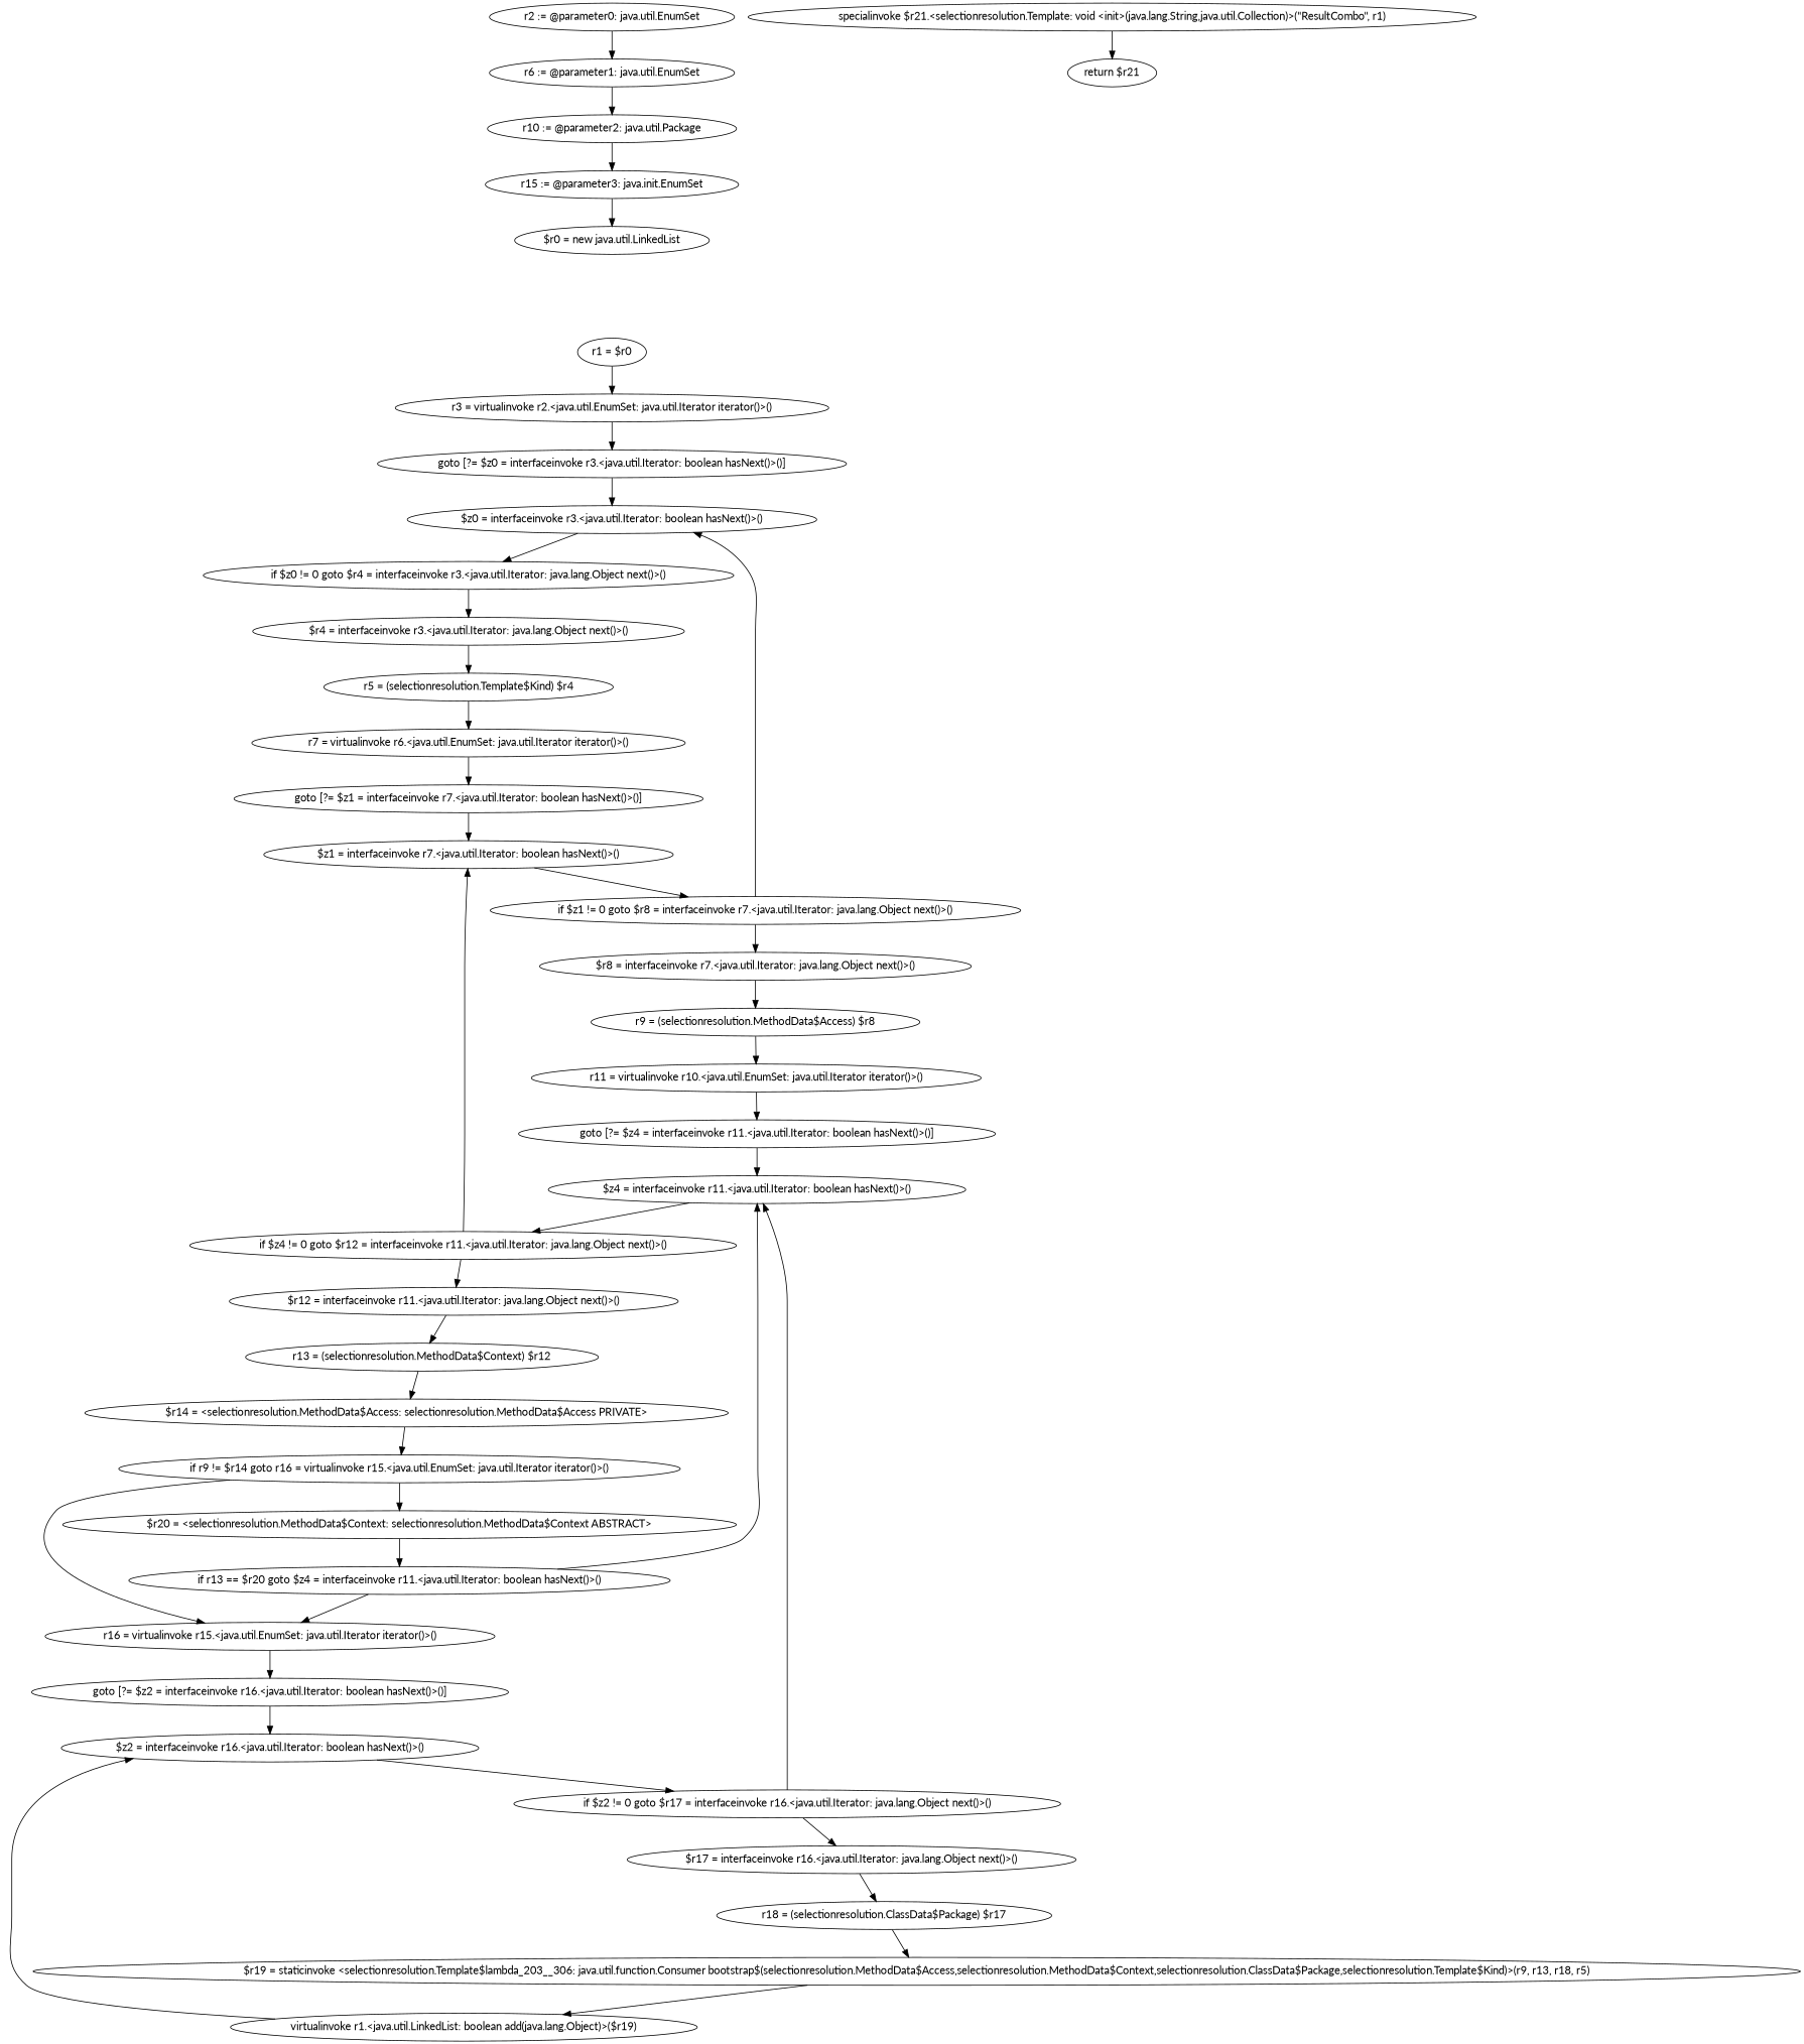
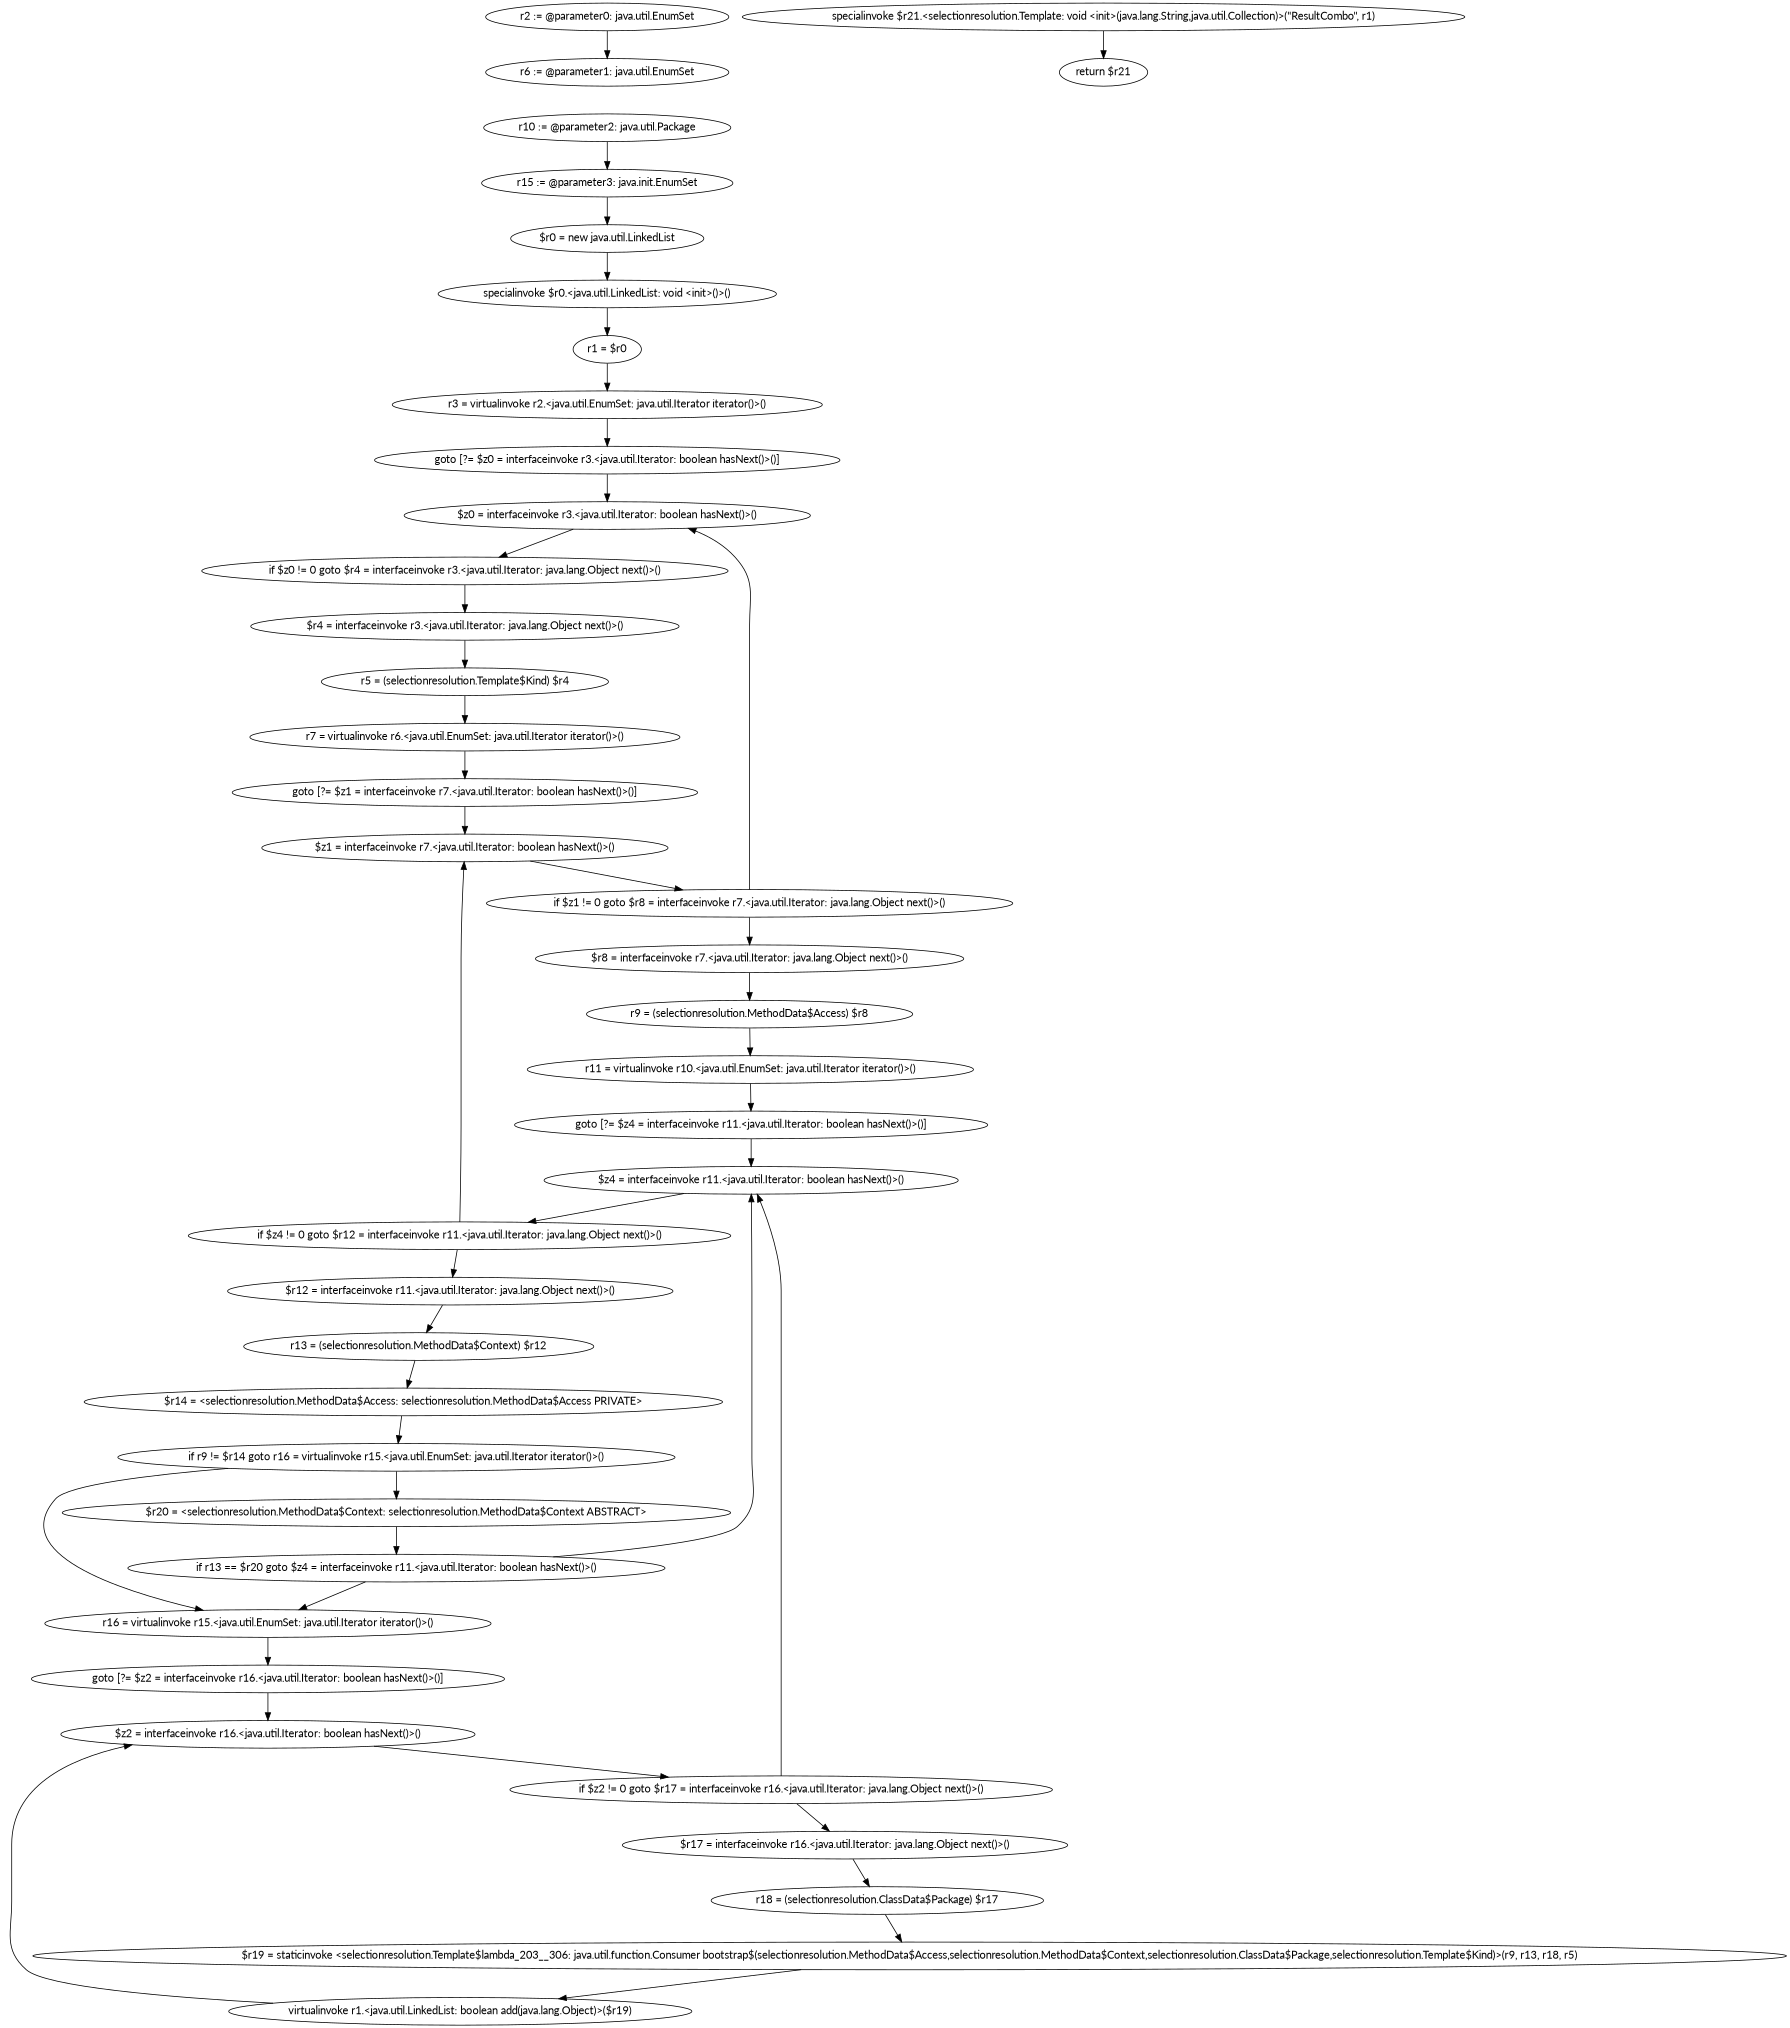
  digraph {
    fontname=Lato
    node [fontname=Lato]
    edge [fontname=Lato]
    "r2 := @parameter0: java.util.EnumSet"
    "r6 := @parameter1: java.util.EnumSet"
    n3 [label="r10 := @parameter2: java.util.Package"]
    n4 [label="r15 := @parameter3: java.init.EnumSet"]
    "$r0 = new java.util.LinkedList"
+   "specialinvoke $r0.<java.util.LinkedList: void <init>()>()"
    "r1 = $r0"
    "r3 = virtualinvoke r2.<java.util.EnumSet: java.util.Iterator iterator()>()"
    "goto [?= $z0 = interfaceinvoke r3.<java.util.Iterator: boolean hasNext()>()]"
    "$z0 = interfaceinvoke r3.<java.util.Iterator: boolean hasNext()>()"
    "if $z0 != 0 goto $r4 = interfaceinvoke r3.<java.util.Iterator: java.lang.Object next()>()"
    "$r4 = interfaceinvoke r3.<java.util.Iterator: java.lang.Object next()>()"
    "r5 = (selectionresolution.Template$Kind) $r4"
    "r7 = virtualinvoke r6.<java.util.EnumSet: java.util.Iterator iterator()>()"
    "goto [?= $z1 = interfaceinvoke r7.<java.util.Iterator: boolean hasNext()>()]"
    "$z1 = interfaceinvoke r7.<java.util.Iterator: boolean hasNext()>()"
    "if $z1 != 0 goto $r8 = interfaceinvoke r7.<java.util.Iterator: java.lang.Object next()>()"
    "$r8 = interfaceinvoke r7.<java.util.Iterator: java.lang.Object next()>()"
    "r9 = (selectionresolution.MethodData$Access) $r8"
    "r11 = virtualinvoke r10.<java.util.EnumSet: java.util.Iterator iterator()>()"
    "goto [?= $z4 = interfaceinvoke r11.<java.util.Iterator: boolean hasNext()>()]"
    "$z4 = interfaceinvoke r11.<java.util.Iterator: boolean hasNext()>()"
    "if $z4 != 0 goto $r12 = interfaceinvoke r11.<java.util.Iterator: java.lang.Object next()>()"
    "$r12 = interfaceinvoke r11.<java.util.Iterator: java.lang.Object next()>()"
    "r13 = (selectionresolution.MethodData$Context) $r12"
    "$r14 = <selectionresolution.MethodData$Access: selectionresolution.MethodData$Access PRIVATE>"
    "if r9 != $r14 goto r16 = virtualinvoke r15.<java.util.EnumSet: java.util.Iterator iterator()>()"
    "$r20 = <selectionresolution.MethodData$Context: selectionresolution.MethodData$Context ABSTRACT>"
    "r16 = virtualinvoke r15.<java.util.EnumSet: java.util.Iterator iterator()>()"
    "if r13 == $r20 goto $z4 = interfaceinvoke r11.<java.util.Iterator: boolean hasNext()>()"
    "goto [?= $z2 = interfaceinvoke r16.<java.util.Iterator: boolean hasNext()>()]"
    "$z2 = interfaceinvoke r16.<java.util.Iterator: boolean hasNext()>()"
    "if $z2 != 0 goto $r17 = interfaceinvoke r16.<java.util.Iterator: java.lang.Object next()>()"
    "$r17 = interfaceinvoke r16.<java.util.Iterator: java.lang.Object next()>()"
    "r18 = (selectionresolution.ClassData$Package) $r17"
    "$r19 = staticinvoke <selectionresolution.Template$lambda_203__306: java.util.function.Consumer bootstrap$(selectionresolution.MethodData$Access,selectionresolution.MethodData$Context,selectionresolution.ClassData$Package,selectionresolution.Template$Kind)>(r9, r13, r18, r5)"
    "virtualinvoke r1.<java.util.LinkedList: boolean add(java.lang.Object)>($r19)"
    "specialinvoke $r21.<selectionresolution.Template: void <init>(java.lang.String,java.util.Collection)>(\"ResultCombo\", r1)"
    "return $r21"
    "r2 := @parameter0: java.util.EnumSet" -> "r6 := @parameter1: java.util.EnumSet"
-   "r6 := @parameter1: java.util.EnumSet" -> n3
    n3 -> n4
    n4 -> "$r0 = new java.util.LinkedList"
+   "$r0 = new java.util.LinkedList" -> "specialinvoke $r0.<java.util.LinkedList: void <init>()>()"
+   "specialinvoke $r0.<java.util.LinkedList: void <init>()>()" -> "r1 = $r0"
    "r1 = $r0" -> "r3 = virtualinvoke r2.<java.util.EnumSet: java.util.Iterator iterator()>()"
    "r3 = virtualinvoke r2.<java.util.EnumSet: java.util.Iterator iterator()>()" -> "goto [?= $z0 = interfaceinvoke r3.<java.util.Iterator: boolean hasNext()>()]"
    "goto [?= $z0 = interfaceinvoke r3.<java.util.Iterator: boolean hasNext()>()]" -> "$z0 = interfaceinvoke r3.<java.util.Iterator: boolean hasNext()>()"
    "$z0 = interfaceinvoke r3.<java.util.Iterator: boolean hasNext()>()" -> "if $z0 != 0 goto $r4 = interfaceinvoke r3.<java.util.Iterator: java.lang.Object next()>()"
    "if $z0 != 0 goto $r4 = interfaceinvoke r3.<java.util.Iterator: java.lang.Object next()>()" -> "$r4 = interfaceinvoke r3.<java.util.Iterator: java.lang.Object next()>()"
    "$r4 = interfaceinvoke r3.<java.util.Iterator: java.lang.Object next()>()" -> "r5 = (selectionresolution.Template$Kind) $r4"
    "r5 = (selectionresolution.Template$Kind) $r4" -> "r7 = virtualinvoke r6.<java.util.EnumSet: java.util.Iterator iterator()>()"
    "r7 = virtualinvoke r6.<java.util.EnumSet: java.util.Iterator iterator()>()" -> "goto [?= $z1 = interfaceinvoke r7.<java.util.Iterator: boolean hasNext()>()]"
    "goto [?= $z1 = interfaceinvoke r7.<java.util.Iterator: boolean hasNext()>()]" -> "$z1 = interfaceinvoke r7.<java.util.Iterator: boolean hasNext()>()"
    "$z1 = interfaceinvoke r7.<java.util.Iterator: boolean hasNext()>()" -> "if $z1 != 0 goto $r8 = interfaceinvoke r7.<java.util.Iterator: java.lang.Object next()>()"
    "if $z1 != 0 goto $r8 = interfaceinvoke r7.<java.util.Iterator: java.lang.Object next()>()" -> "$z0 = interfaceinvoke r3.<java.util.Iterator: boolean hasNext()>()"
    "if $z1 != 0 goto $r8 = interfaceinvoke r7.<java.util.Iterator: java.lang.Object next()>()" -> "$r8 = interfaceinvoke r7.<java.util.Iterator: java.lang.Object next()>()"
    "$r8 = interfaceinvoke r7.<java.util.Iterator: java.lang.Object next()>()" -> "r9 = (selectionresolution.MethodData$Access) $r8"
    "r9 = (selectionresolution.MethodData$Access) $r8" -> "r11 = virtualinvoke r10.<java.util.EnumSet: java.util.Iterator iterator()>()"
    "r11 = virtualinvoke r10.<java.util.EnumSet: java.util.Iterator iterator()>()" -> "goto [?= $z4 = interfaceinvoke r11.<java.util.Iterator: boolean hasNext()>()]"
    "goto [?= $z4 = interfaceinvoke r11.<java.util.Iterator: boolean hasNext()>()]" -> "$z4 = interfaceinvoke r11.<java.util.Iterator: boolean hasNext()>()"
    "$z4 = interfaceinvoke r11.<java.util.Iterator: boolean hasNext()>()" -> "if $z4 != 0 goto $r12 = interfaceinvoke r11.<java.util.Iterator: java.lang.Object next()>()"
    "if $z4 != 0 goto $r12 = interfaceinvoke r11.<java.util.Iterator: java.lang.Object next()>()" -> "$z1 = interfaceinvoke r7.<java.util.Iterator: boolean hasNext()>()"
    "if $z4 != 0 goto $r12 = interfaceinvoke r11.<java.util.Iterator: java.lang.Object next()>()" -> "$r12 = interfaceinvoke r11.<java.util.Iterator: java.lang.Object next()>()"
    "$r12 = interfaceinvoke r11.<java.util.Iterator: java.lang.Object next()>()" -> "r13 = (selectionresolution.MethodData$Context) $r12"
    "r13 = (selectionresolution.MethodData$Context) $r12" -> "$r14 = <selectionresolution.MethodData$Access: selectionresolution.MethodData$Access PRIVATE>"
    "$r14 = <selectionresolution.MethodData$Access: selectionresolution.MethodData$Access PRIVATE>" -> "if r9 != $r14 goto r16 = virtualinvoke r15.<java.util.EnumSet: java.util.Iterator iterator()>()"
    "if r9 != $r14 goto r16 = virtualinvoke r15.<java.util.EnumSet: java.util.Iterator iterator()>()" -> "$r20 = <selectionresolution.MethodData$Context: selectionresolution.MethodData$Context ABSTRACT>"
    "if r9 != $r14 goto r16 = virtualinvoke r15.<java.util.EnumSet: java.util.Iterator iterator()>()" -> "r16 = virtualinvoke r15.<java.util.EnumSet: java.util.Iterator iterator()>()"
    "$r20 = <selectionresolution.MethodData$Context: selectionresolution.MethodData$Context ABSTRACT>" -> "if r13 == $r20 goto $z4 = interfaceinvoke r11.<java.util.Iterator: boolean hasNext()>()"
    "r16 = virtualinvoke r15.<java.util.EnumSet: java.util.Iterator iterator()>()" -> "goto [?= $z2 = interfaceinvoke r16.<java.util.Iterator: boolean hasNext()>()]"
    "if r13 == $r20 goto $z4 = interfaceinvoke r11.<java.util.Iterator: boolean hasNext()>()" -> "$z4 = interfaceinvoke r11.<java.util.Iterator: boolean hasNext()>()"
    "if r13 == $r20 goto $z4 = interfaceinvoke r11.<java.util.Iterator: boolean hasNext()>()" -> "r16 = virtualinvoke r15.<java.util.EnumSet: java.util.Iterator iterator()>()"
    "goto [?= $z2 = interfaceinvoke r16.<java.util.Iterator: boolean hasNext()>()]" -> "$z2 = interfaceinvoke r16.<java.util.Iterator: boolean hasNext()>()"
    "$z2 = interfaceinvoke r16.<java.util.Iterator: boolean hasNext()>()" -> "if $z2 != 0 goto $r17 = interfaceinvoke r16.<java.util.Iterator: java.lang.Object next()>()"
    "if $z2 != 0 goto $r17 = interfaceinvoke r16.<java.util.Iterator: java.lang.Object next()>()" -> "$z4 = interfaceinvoke r11.<java.util.Iterator: boolean hasNext()>()"
    "if $z2 != 0 goto $r17 = interfaceinvoke r16.<java.util.Iterator: java.lang.Object next()>()" -> "$r17 = interfaceinvoke r16.<java.util.Iterator: java.lang.Object next()>()"
    "$r17 = interfaceinvoke r16.<java.util.Iterator: java.lang.Object next()>()" -> "r18 = (selectionresolution.ClassData$Package) $r17"
    "r18 = (selectionresolution.ClassData$Package) $r17" -> "$r19 = staticinvoke <selectionresolution.Template$lambda_203__306: java.util.function.Consumer bootstrap$(selectionresolution.MethodData$Access,selectionresolution.MethodData$Context,selectionresolution.ClassData$Package,selectionresolution.Template$Kind)>(r9, r13, r18, r5)"
    "$r19 = staticinvoke <selectionresolution.Template$lambda_203__306: java.util.function.Consumer bootstrap$(selectionresolution.MethodData$Access,selectionresolution.MethodData$Context,selectionresolution.ClassData$Package,selectionresolution.Template$Kind)>(r9, r13, r18, r5)" -> "virtualinvoke r1.<java.util.LinkedList: boolean add(java.lang.Object)>($r19)"
    "virtualinvoke r1.<java.util.LinkedList: boolean add(java.lang.Object)>($r19)" -> "$z2 = interfaceinvoke r16.<java.util.Iterator: boolean hasNext()>()"
    "specialinvoke $r21.<selectionresolution.Template: void <init>(java.lang.String,java.util.Collection)>(\"ResultCombo\", r1)" -> "return $r21"
  }
